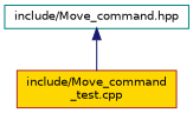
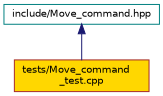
  digraph {
    node [fontname=Helvetica fontsize=10 shape=record style=filled]
    n1 [color=teal fillcolor=white fontcolor=black height=0.2 label="include/Move_command.hpp" width=0.4]
-   n2 [color=brown fillcolor=gold height=0.2 label="include/Move_command\l_test.cpp" width=0.4]
+   n2 [color=brown fillcolor=gold height=0.2 label="tests/Move_command\l_test.cpp" width=0.4]
    n1 -> n2 [color=midnightblue dir=back fontname=Helvetica fontsize=10 labelfontname=Helvetica labelfontsize=10 style=solid]
  }
